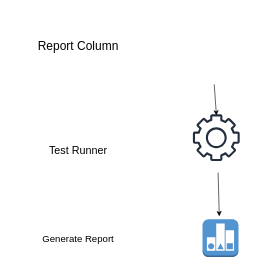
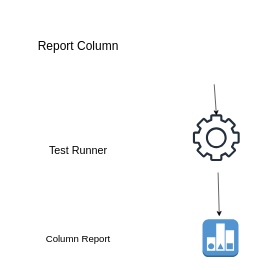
  <mxCell id="0" />
  <mxCell id="1" parent="0" />
  <mxCell id="2" value="" style="shape=image;html=1;verticalAlign=top;verticalLabelPosition=bottom;labelBackgroundColor=#ffffff;imageAspect=0;aspect=fixed;image=https://cdn0.iconfinder.com/data/icons/icocentre-free-icons/128/f-table-column_128-128.png" vertex="1" parent="1"><mxGeometry x="290" y="20" width="128" height="128" as="geometry" /></mxCell>
  <mxCell id="3" value="" style="sketch=0;outlineConnect=0;fontColor=#232F3E;gradientColor=none;fillColor=#232F3D;strokeColor=none;dashed=0;verticalLabelPosition=bottom;verticalAlign=top;align=center;html=1;fontSize=12;fontStyle=0;aspect=fixed;pointerEvents=1;shape=mxgraph.aws4.gear;" vertex="1" parent="1"><mxGeometry x="321" y="190" width="78" height="78" as="geometry" /></mxCell>
  <mxCell id="4" value="" style="outlineConnect=0;dashed=0;verticalLabelPosition=bottom;verticalAlign=top;align=center;html=1;shape=mxgraph.aws3.reported_state;fillColor=#5294CF;gradientColor=none;" vertex="1" parent="1"><mxGeometry x="337" y="365" width="60" height="63" as="geometry" /></mxCell>
  <mxCell id="5" value="" style="endArrow=classic;html=1;rounded=0;" edge="1" parent="1"><mxGeometry width="50" height="50" relative="1" as="geometry"><mxPoint x="356.542" y="140" as="sourcePoint" /><mxPoint x="360.232" y="192.001" as="targetPoint" /></mxGeometry></mxCell>
  <mxCell id="6" value="" style="endArrow=classic;html=1;rounded=0;entryX=0.5;entryY=0;entryDx=0;entryDy=0;entryPerimeter=0;" edge="1" parent="1"><mxGeometry width="50" height="50" relative="1" as="geometry"><mxPoint x="363" y="287" as="sourcePoint" /><mxPoint x="365" y="360" as="targetPoint" /></mxGeometry></mxCell>
  <mxCell id="7" value="&lt;font style=&quot;font-size: 20px;&quot;&gt;Report Column&lt;br&gt;&lt;/font&gt;" style="text;strokeColor=none;align=center;fillColor=none;html=1;verticalAlign=middle;whiteSpace=wrap;rounded=0;" vertex="1" parent="1"><mxGeometry x="20" y="60" width="220" height="30" as="geometry" /></mxCell>
- <mxCell id="8" value="&lt;font style=&quot;font-size: 16px;&quot;&gt;Generate Report&lt;br&gt;&lt;/font&gt;" style="text;strokeColor=none;align=center;fillColor=none;html=1;verticalAlign=middle;whiteSpace=wrap;rounded=0;" vertex="1" parent="1"><mxGeometry x="20" y="381.5" width="220" height="30" as="geometry" /></mxCell>
+ <mxCell id="8" value="&lt;font style=&quot;font-size: 16px;&quot;&gt;Column Report&lt;br&gt;&lt;/font&gt;" style="text;strokeColor=none;align=center;fillColor=none;html=1;verticalAlign=middle;whiteSpace=wrap;rounded=0;" vertex="1" parent="1"><mxGeometry x="20" y="381.5" width="220" height="30" as="geometry" /></mxCell>
  <mxCell id="9" value="&lt;font style=&quot;font-size: 18px;&quot;&gt;Test Runner&lt;br&gt;&lt;/font&gt;" style="text;strokeColor=none;align=center;fillColor=none;html=1;verticalAlign=middle;whiteSpace=wrap;rounded=0;" vertex="1" parent="1"><mxGeometry x="20" y="235" width="220" height="30" as="geometry" /></mxCell>
